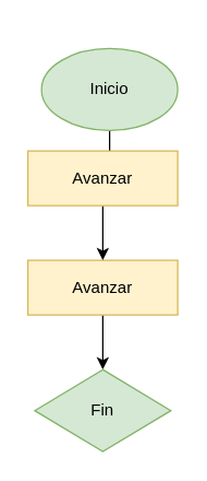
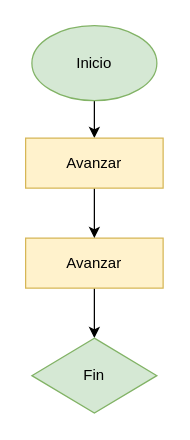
  <mxCell id="0" value="" />
  <mxCell id="1" parent="0" />
  <mxCell id="2" value="" style="edgeStyle=orthogonalEdgeStyle;rounded=0;orthogonalLoop=1;jettySize=auto;html=1;" edge="1" parent="1" source="3" target="7"><mxGeometry relative="1" as="geometry" /></mxCell>
- <mxCell id="3" value="Inicio" style="ellipse;whiteSpace=wrap;html=1;fillColor=#d5e8d4;strokeColor=#82b366;" vertex="1" parent="1"><mxGeometry x="30" y="35" width="100" height="60" as="geometry" /></mxCell>
+ <mxCell id="3" value="Inicio" style="ellipse;whiteSpace=wrap;html=1;fillColor=#d5e8d4;strokeColor=#82b366;" vertex="1" parent="1"><mxGeometry x="25" y="20" width="100" height="60" as="geometry" /></mxCell>
  <mxCell id="4" style="edgeStyle=orthogonalEdgeStyle;rounded=0;orthogonalLoop=1;jettySize=auto;html=1;exitX=0.5;exitY=1;exitDx=0;exitDy=0;entryX=0.5;entryY=0;entryDx=0;entryDy=0;" edge="1" parent="1" source="5" target="8"><mxGeometry relative="1" as="geometry" /></mxCell>
  <mxCell id="5" value="Avanzar" style="rounded=0;whiteSpace=wrap;html=1;fillColor=#fff2cc;strokeColor=#d6b656;" vertex="1" parent="1"><mxGeometry x="20" y="190" width="110" height="40" as="geometry" /></mxCell>
  <mxCell id="6" value="" style="edgeStyle=orthogonalEdgeStyle;rounded=0;orthogonalLoop=1;jettySize=auto;html=1;" edge="1" parent="1" source="7" target="5"><mxGeometry relative="1" as="geometry" /></mxCell>
  <mxCell id="7" value="Avanzar" style="rounded=0;whiteSpace=wrap;html=1;fillColor=#fff2cc;strokeColor=#d6b656;" vertex="1" parent="1"><mxGeometry x="20" y="110" width="110" height="40" as="geometry" /></mxCell>
  <mxCell id="8" value="Fin" style="rhombus;whiteSpace=wrap;html=1;fillColor=#d5e8d4;strokeColor=#82b366;" vertex="1" parent="1"><mxGeometry x="25" y="270" width="100" height="60" as="geometry" /></mxCell>
